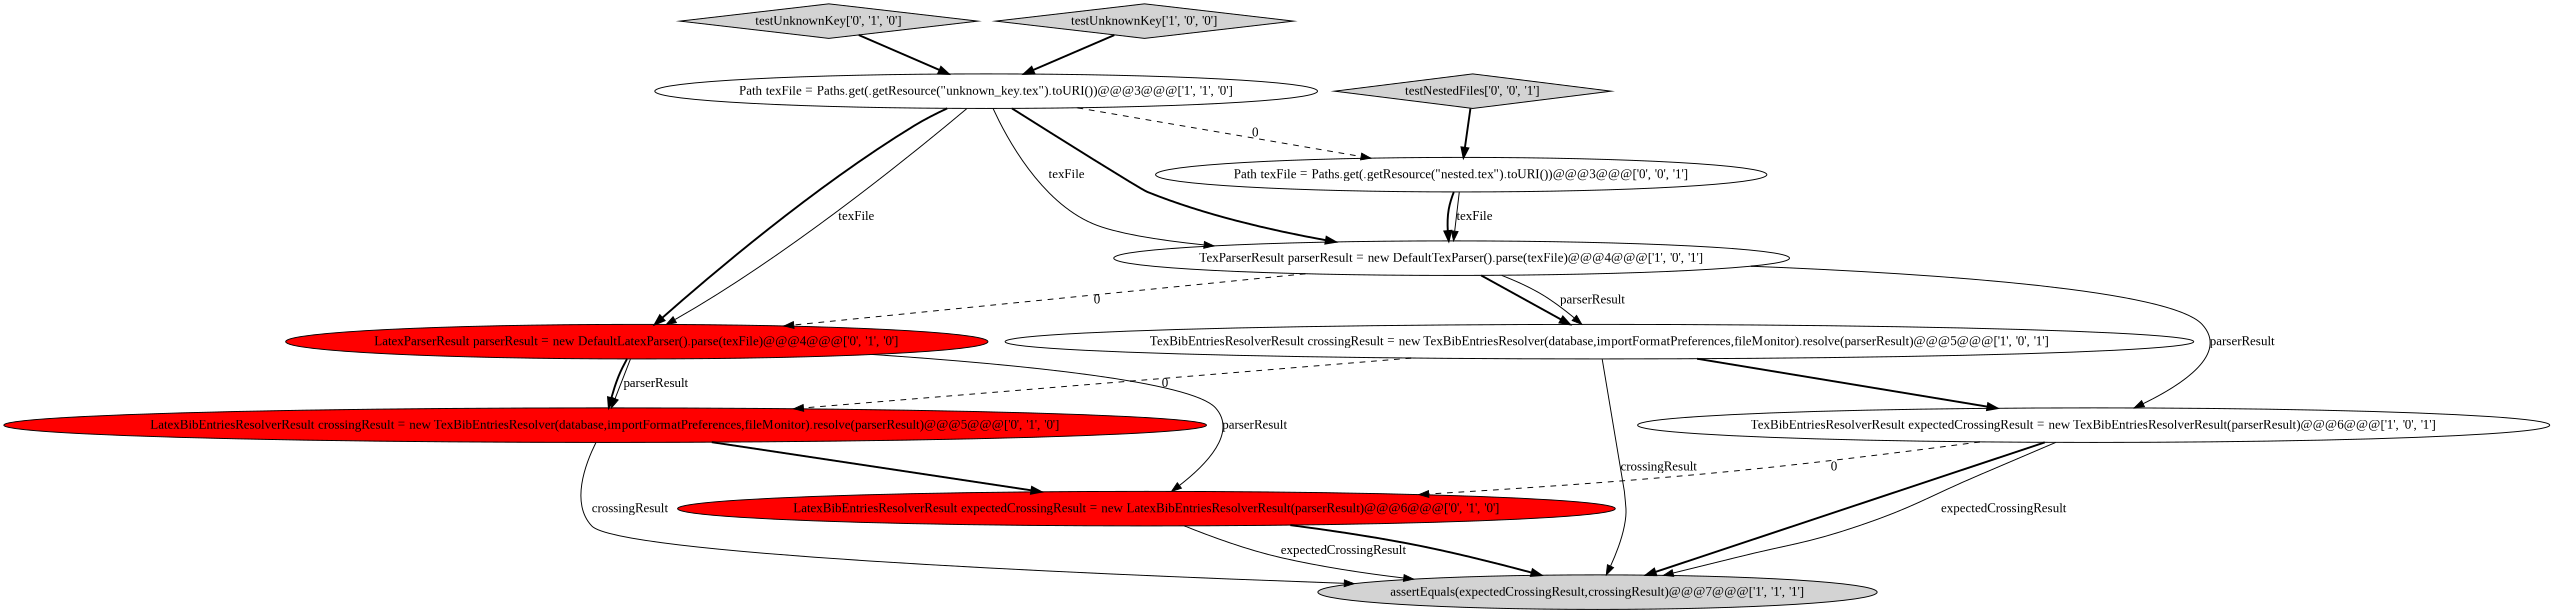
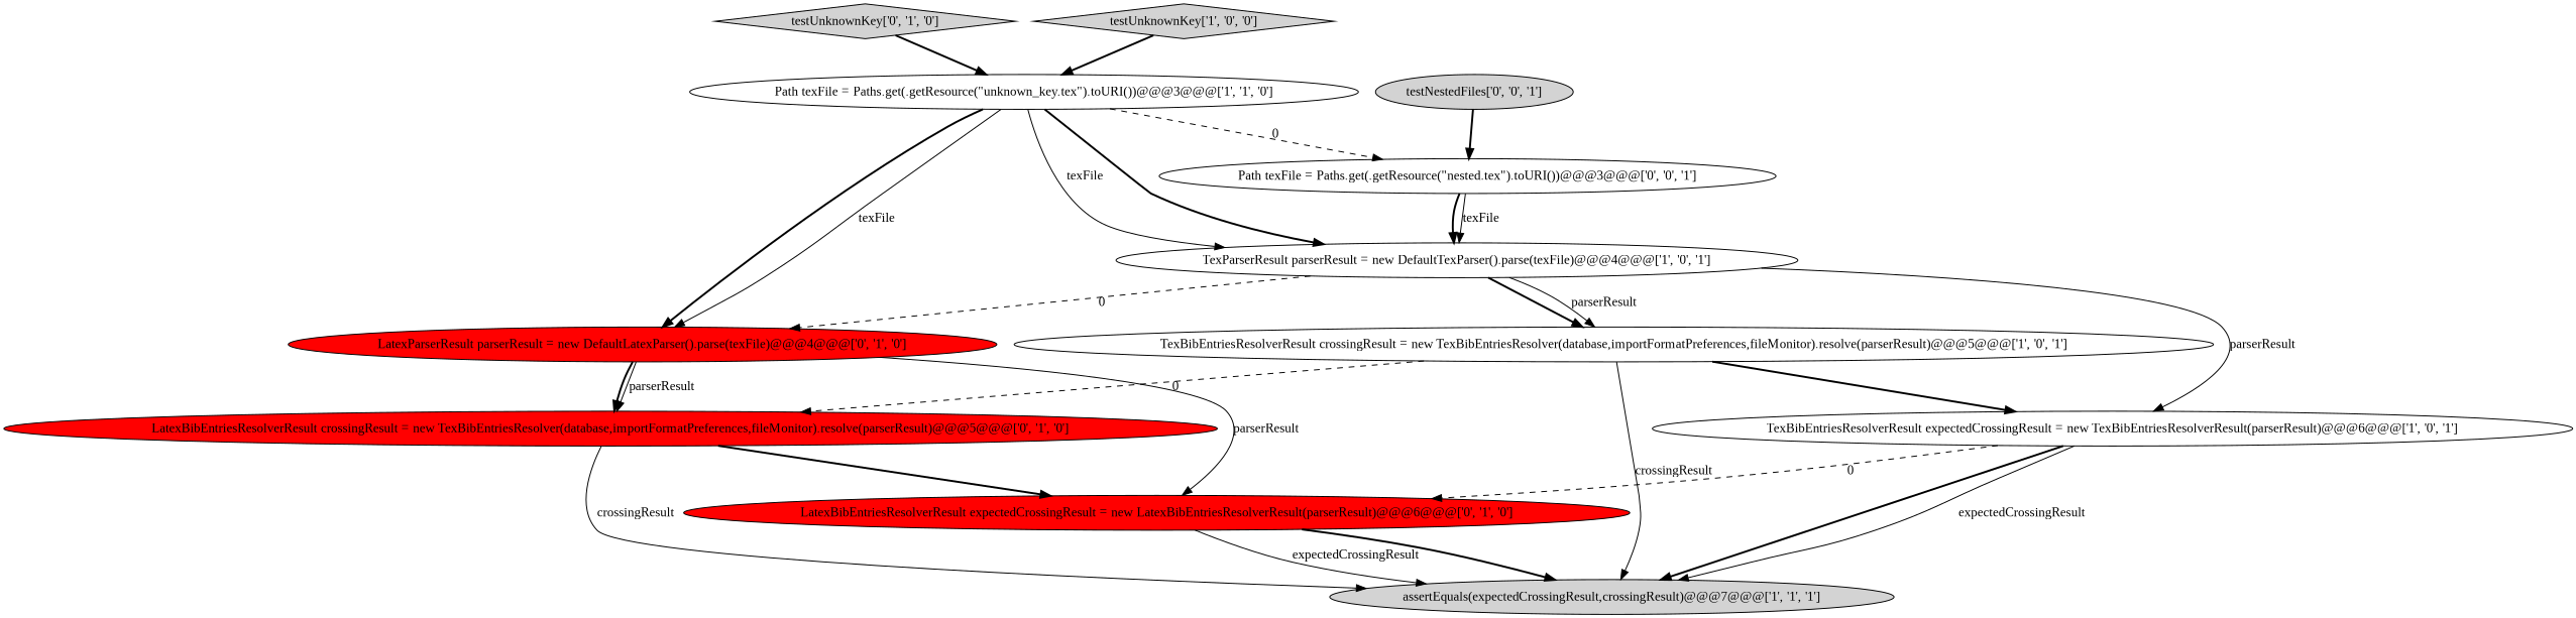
  digraph {
    fontname="Liberation Serif"
    node [fillcolor=white shape=ellipse style=filled fontname="Liberation Serif"]
    edge [style=bold fontname="Liberation Serif"]
    n1 [fillcolor=red label="LatexBibEntriesResolverResult expectedCrossingResult = new LatexBibEntriesResolverResult(parserResult)@@@6@@@['0', '1', '0']"]
    n2 [fillcolor=lightgray label="assertEquals(expectedCrossingResult,crossingResult)@@@7@@@['1', '1', '1']"]
    n3 [label="Path texFile = Paths.get(.getResource(\"unknown_key.tex\").toURI())@@@3@@@['1', '1', '0']"]
    n4 [label="Path texFile = Paths.get(.getResource(\"nested.tex\").toURI())@@@3@@@['0', '0', '1']"]
    n5 [fillcolor=red label="LatexParserResult parserResult = new DefaultLatexParser().parse(texFile)@@@4@@@['0', '1', '0']"]
    n6 [label="TexParserResult parserResult = new DefaultTexParser().parse(texFile)@@@4@@@['1', '0', '1']"]
    n7 [fillcolor=red label="LatexBibEntriesResolverResult crossingResult = new TexBibEntriesResolver(database,importFormatPreferences,fileMonitor).resolve(parserResult)@@@5@@@['0', '1', '0']"]
-   n8 [fillcolor=lightgray label="testNestedFiles['0', '0', '1']" shape=diamond]
+   n8 [fillcolor=lightgray label="testNestedFiles['0', '0', '1']"]
    n9 [fillcolor=lightgray label="testUnknownKey['0', '1', '0']" shape=diamond]
    n10 [label="TexBibEntriesResolverResult crossingResult = new TexBibEntriesResolver(database,importFormatPreferences,fileMonitor).resolve(parserResult)@@@5@@@['1', '0', '1']"]
    n11 [label="TexBibEntriesResolverResult expectedCrossingResult = new TexBibEntriesResolverResult(parserResult)@@@6@@@['1', '0', '1']"]
    n12 [fillcolor=lightgray label="testUnknownKey['1', '0', '0']" shape=diamond]
    n1 -> n2 [label=expectedCrossingResult style=solid]
    n1 -> n2
    n3 -> n4 [label=0 style=dashed]
    n3 -> n5
    n3 -> n5 [label=texFile style=solid]
    n3 -> n6 [label=texFile style=solid]
    n3 -> n6
    n4 -> n6
    n4 -> n6 [label=texFile style=solid]
    n5 -> n1 [label=parserResult style=solid]
    n5 -> n7
    n5 -> n7 [label=parserResult style=solid]
    n6 -> n5 [label=0 style=dashed]
    n6 -> n10
    n6 -> n10 [label=parserResult style=solid]
    n6 -> n11 [label=parserResult style=solid]
    n7 -> n1
    n7 -> n2 [label=crossingResult style=solid]
    n8 -> n4
    n9 -> n3
    n10 -> n2 [label=crossingResult style=solid]
    n10 -> n7 [label=0 style=dashed]
    n10 -> n11
    n11 -> n1 [label=0 style=dashed]
    n11 -> n2
    n11 -> n2 [label=expectedCrossingResult style=solid]
    n12 -> n3
  }
